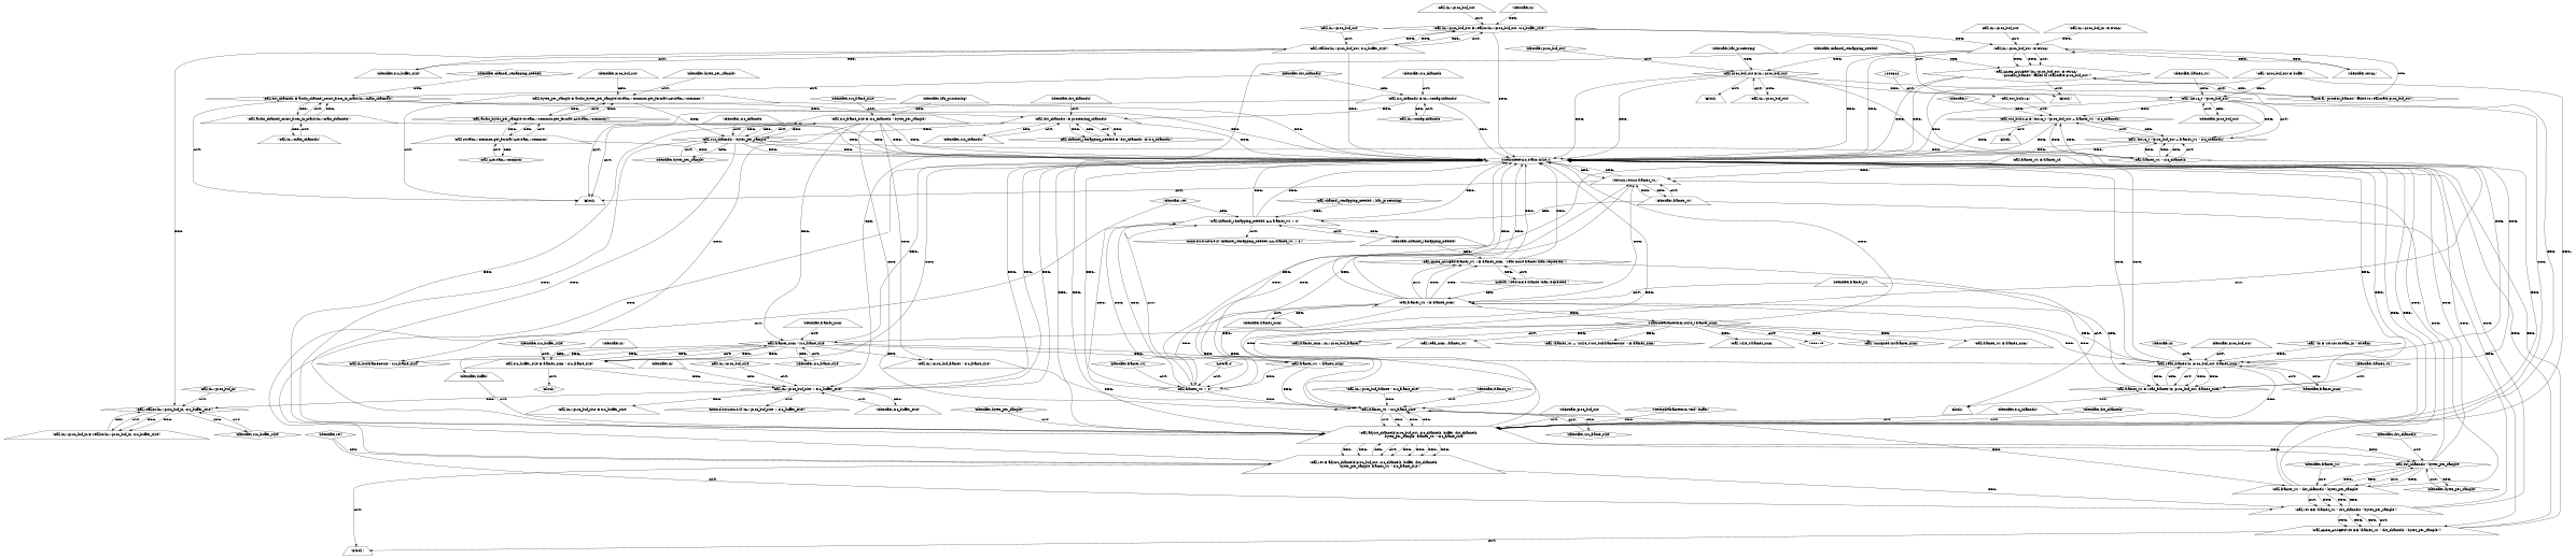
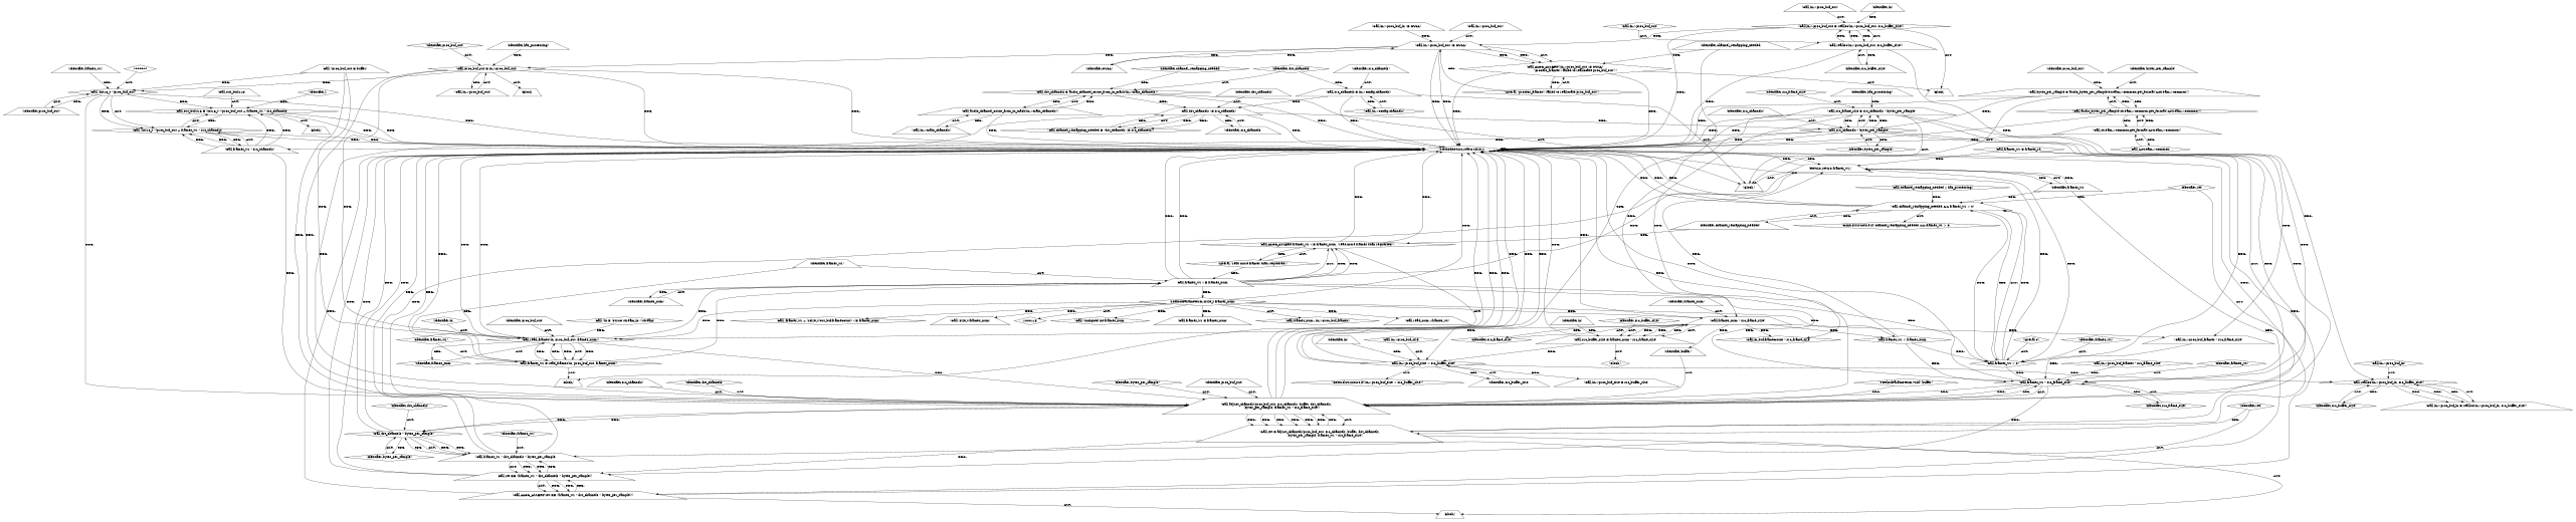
  digraph {
    node [shape=diamond]
    n1 [label="(Call,in->proc_buf_out = realloc(in->proc_buf_out, src_buffer_size))"]
    n2 [label="(Call,realloc(in->proc_buf_out, src_buffer_size))" shape=trapezium]
    n3 [label="(Call,in->proc_buf_out != NULL)" shape=trapezium]
    n4 [label="(Block,)" shape=trapezium]
    n5 [label="(MethodReturn,static ssize_t)"]
    n6 [label="(Identifier,src_buffer_size)" shape=trapezium]
    n7 [label="(Call,realloc(in->proc_buf_in, src_buffer_size))"]
    n8 [label="(Call,ALOG_ASSERT((in->proc_buf_out != NULL),\n                    \"process_frames() failed to reallocate proc_buf_out\"))"]
    n9 [label="(Call,proc_buf_out = in->proc_buf_out)"]
    n10 [label="(Identifier,NULL)" shape=trapezium]
    n11 [label="(Return,return frames_wr;)" shape=trapezium]
    n12 [label="(Identifier,src_buffer_size)"]
    n13 [label="(Call,in->proc_buf_in = realloc(in->proc_buf_in, src_buffer_size))" shape=trapezium]
    n14 [label="(Call,in->proc_buf_size < src_buffer_size)"]
    n15 [label="(Identifier,src_buffer_size)" shape=trapezium]
    n16 [label="(Call,in->proc_buf_size = src_buffer_size)" shape=trapezium]
    n17 [label="(ControlStructure,if (in->proc_buf_size < src_buffer_size))"]
    n18 [label="(Call,src_buffer_size = frames_num * src_frame_size)" shape=trapezium]
-   n19 [label="(Call,frames_num * src_frame_size)"]
+   n19 [label="(Call,frames_num * src_frame_size)" shape=trapezium]
    n20 [label="(Block,)"]
    n21 [label="(Call,read_frames(in, proc_buf_out, frames_num))"]
    n22 [label="(Call,frames_wr < frames_num)"]
    n23 [label="(Call,in_buf.frameCount * src_frame_size)"]
    n24 [label="(Identifier,src_frame_size)"]
    n25 [label="(Call,in->proc_buf_frames * src_frame_size)" shape=trapezium]
    n26 [label="(Identifier,buffer)" shape=trapezium]
    n27 [label="(Call,frames_wr <= frames_num)" shape=trapezium]
    n28 [label="(Call,adjust_channels(proc_buf_out, src_channels, buffer, dst_channels,\n            bytes_per_sample, frames_wr * src_frame_size))" shape=trapezium]
    n29 [label="(Call,frames_wr = read_frames(in, proc_buf_out, frames_num))"]
    n30 [label="(Identifier,frames_num)"]
    n31 [label="(Call,frames_wr * src_frame_size)"]
    n32 [label="(Call,frames_wr * dst_channels * bytes_per_sample)" shape=trapezium]
    n33 [label="(Identifier,src_frame_size)"]
    n34 [label="(Call,frames_wr > 0)"]
    n35 [label="(MethodParameterIn,ssize_t frames_num)"]
    n36 [label="(Call,(unsigned int)frames_num)"]
    n37 [label="(Call,frames_wr = frames_num)" shape=trapezium]
    n38 [label="(Call,frames_num - in->proc_buf_frames)"]
    n39 [label="(Call,read_num - frames_wr)" shape=trapezium]
    n40 [label="(Call,(frames_wr + (ssize_t)out_buf.frameCount) <= frames_num)"]
    n41 [label="(Call,(size_t)frames_num)" shape=trapezium]
    1000115
    n43 [label="(Call,ALOG_ASSERT(frames_wr <= frames_num, \"read more frames than requested\"))"]
    n44 [label="(Identifier,frames_num)" shape=trapezium]
    n45 [label="(Call,src_frame_size = src_channels * bytes_per_sample)" shape=trapezium]
    n46 [label="(Call,src_channels * bytes_per_sample)"]
    n47 [label="(Block,)" shape=trapezium]
    n48 [label="(Identifier,bytes_per_sample)"]
-   n49 [label="(Call,frames_wr * src_channels)"]
+   n49 [label="(Call,frames_wr * src_channels)" shape=trapezium]
    n50 [label="(Call,ret = adjust_channels(proc_buf_out, src_channels, buffer, dst_channels,\n            bytes_per_sample, frames_wr * src_frame_size))" shape=trapezium]
    n51 [label="(Call,dst_channels * bytes_per_sample)"]
    n52 [label="(Call,out_buf.s16 = (int16_t *)proc_buf_out + frames_wr * src_channels)"]
    n53 [label="(Call,(int16_t *)proc_buf_out + frames_wr * src_channels)"]
-   n54 [label="(Call,dst_channels != processing_channels)" shape=trapezium]
+   n54 [label="(Call,dst_channels != src_channels)" shape=trapezium]
    n55 [label="(Identifier,src_channels)" shape=trapezium]
    n56 [label="(Call,channel_remapping_needed = (dst_channels != src_channels))"]
    n57 [label="(Call,dst_channels = audio_channel_count_from_in_mask(in->main_channels))"]
    n58 [label="(Call,audio_channel_count_from_in_mask(in->main_channels))" shape=trapezium]
    n59 [label="(Call,in->main_channels)" shape=trapezium]
    n60 [label="(Call,src_channels = in->config.channels)" shape=trapezium]
    n61 [label="(Call,in->config.channels)"]
    n62 [label="(Call,bytes_per_sample = audio_bytes_per_sample(stream->common.get_format(&stream->common)))" shape=trapezium]
    n63 [label="(Call,audio_bytes_per_sample(stream->common.get_format(&stream->common)))"]
    n64 [label="(Call,stream->common.get_format(&stream->common))" shape=trapezium]
    n65 [label="(Call,&stream->common)"]
    n66 [label="(Literal,\"process_frames() failed to reallocate proc_buf_out\")"]
    n67 [label="(Call,(int16_t *)proc_buf_out)"]
    n68 [label="(Block,)" shape=trapezium]
    n69 [label="(Call,in->proc_buf_out)" shape=trapezium]
    n70 [label="(Identifier,proc_buf_out)" shape=trapezium]
    n71 [label="(Block,)" shape=trapezium]
    n72 [label="(Call,ret == (frames_wr * dst_channels * bytes_per_sample))" shape=trapezium]
    n73 [label="(Block,)" shape=trapezium]
    n74 [label="(Identifier,bytes_per_sample)"]
    n75 [label="(Call,ALOG_ASSERT(ret == (frames_wr * dst_channels * bytes_per_sample)))" shape=trapezium]
    n76 [label="(Identifier,frames_wr)" shape=trapezium]
    n77 [label="(Call,channel_remapping_needed && frames_wr > 0)" shape=trapezium]
    n78 [label="(Block,)" shape=trapezium]
    n79 [label="(Literal,\"read more frames than requested\")"]
    n80 [label="(Identifier,channel_remapping_needed)" shape=trapezium]
    n81 [label="(ControlStructure,if (channel_remapping_needed && frames_wr > 0))"]
    n82 [label="(Literal,0)"]
    n83 [label="(Identifier,frames_wr)" shape=trapezium]
    n84 [label="(Identifier,ret)"]
    n85 [label="(Call,channel_remapping_needed || has_processing)"]
    n86 [label="(Call,out_buf.s16)" shape=trapezium]
    n87 [label="(Identifier,src_buffer_size)"]
    n88 [label="(Identifier,frames_wr)"]
    n89 [label="(Call,in->proc_buf_out)" shape=trapezium]
    n90 [label="(Identifier,dst_channels)" shape=trapezium]
    n91 [label="(Identifier,frames_wr)"]
-   n92 [label="(Call,frames_wr = frames_rd)" shape=trapezium]
+   n92 [label="(Call,frames_wr = frames_rd)"]
    n93 [label="(Identifier,bytes_per_sample)"]
    n94 [label="(Identifier,channel_remapping_needed)"]
    n95 [label="(Call,in->proc_buf_size)"]
    n96 [label="(Identifier,proc_buf_out)"]
    n97 [label="(Identifier,in)" shape=trapezium]
    n98 [label="(Call,*proc_buf_out = buffer)" shape=trapezium]
    n99 [label="(Identifier,frames_wr)" shape=trapezium]
    n100 [label="(Identifier,ret)"]
    n101 [label="(Identifier,proc_buf_out)" shape=trapezium]
    n102 [label="(Call,in->proc_buf_frames * src_frame_size)"]
    n103 [label="(Identifier,has_processing)" shape=trapezium]
    n104 [label="(Identifier,dst_channels)"]
    n105 [label="(Identifier,i)"]
    n106 [label="(Identifier,proc_buf_out)" shape=trapezium]
    n107 [label="(Call,in->proc_buf_out)" shape=trapezium]
    n108 [label="(MethodParameterIn,void* buffer)"]
    n109 [label="(Identifier,in)" shape=trapezium]
    n110 [label="(Identifier,in)"]
    n111 [label="(Identifier,in)" shape=trapezium]
    n112 [label="(Identifier,proc_buf_out)" shape=trapezium]
    n113 [label="(Call,*in = (struct stream_in *)stream)"]
    n114 [label="(Identifier,src_channels)" shape=trapezium]
    n115 [label="(Call,in->proc_buf_in != NULL)" shape=trapezium]
    n116 [label="(Call,in->proc_buf_in)"]
    n117 [label="(Identifier,dst_channels)"]
    n118 [label="(Identifier,src_frame_size)"]
    n119 [label="(Identifier,frames_wr)"]
    n120 [label="(Identifier,has_processing)" shape=trapezium]
    n121 [label="(Identifier,frames_wr)"]
    n122 [label="(Identifier,src_channels)" shape=trapezium]
    n123 [label="(Identifier,bytes_per_sample)" shape=trapezium]
    n124 [label="(Identifier,channel_remapping_needed)" shape=trapezium]
    n125 [label="(Identifier,dst_channels)"]
    n126 [label="(Identifier,frames_num)" shape=trapezium]
    n127 [label="(Call,in->proc_buf_out)"]
    n128 [label="(Identifier,src_channels)" shape=trapezium]
    1000322
    n1 -> n2 [label="CFG: "]
    n1 -> n3 [label="DDG: "]
    n1 -> n4 [label="AST: "]
    n1 -> n5 [label="DDG: "]
    n2 -> n1 [label="AST: "]
    n2 -> n1 [label="DDG: "]
    n2 -> n1 [label="DDG: "]
    n2 -> n5 [label="DDG: "]
    n2 -> n6 [label="CFG: "]
    n2 -> n7 [label="DDG: "]
    n3 -> n5 [label="DDG: "]
    n3 -> n5 [label="DDG: "]
    n3 -> n8 [label="AST: "]
    n3 -> n8 [label="DDG: "]
    n3 -> n8 [label="DDG: "]
    n3 -> n9 [label="DDG: "]
    n3 -> n10 [label="CFG: "]
    n5 -> n11 [label="CFG: "]
    n6 -> n2 [label="AST: "]
    n7 -> n12 [label="CFG: "]
    n7 -> n13 [label="AST: "]
    n7 -> n13 [label="DDG: "]
    n7 -> n13 [label="DDG: "]
    n8 -> n4 [label="AST: "]
    n8 -> n5 [label="DDG: "]
    n8 -> n5 [label="DDG: "]
    n8 -> n66 [label="CFG: "]
    n9 -> n5 [label="DDG: "]
    n9 -> n5 [label="DDG: "]
    n9 -> n21 [label="DDG: "]
    n9 -> n28 [label="DDG: "]
    n9 -> n67 [label="DDG: "]
    n9 -> n68 [label="AST: "]
    n9 -> n69 [label="CFG: "]
    n10 -> n3 [label="DDG: "]
    n11 -> n5 [label="DDG: "]
    n11 -> n47 [label="AST: "]
    n11 -> n76 [label="CFG: "]
    n12 -> n7 [label="AST: "]
    n13 -> n7 [label="CFG: "]
    n14 -> n5 [label="DDG: "]
    n14 -> n5 [label="DDG: "]
    n14 -> n5 [label="DDG: "]
    n14 -> n7 [label="DDG: "]
    n14 -> n15 [label="CFG: "]
    n14 -> n16 [label="DDG: "]
    n14 -> n17 [label="AST: "]
    n15 -> n14 [label="AST: "]
    n18 -> n5 [label="DDG: "]
    n18 -> n14 [label="DDG: "]
    n18 -> n19 [label="CFG: "]
    n18 -> n20 [label="AST: "]
    n19 -> n5 [label="DDG: "]
    n19 -> n18 [label="AST: "]
    n19 -> n18 [label="DDG: "]
    n19 -> n18 [label="DDG: "]
    n19 -> n21 [label="DDG: "]
    n19 -> n22 [label="DDG: "]
    n19 -> n23 [label="DDG: "]
    n19 -> n24 [label="CFG: "]
    n19 -> n25 [label="DDG: "]
    n19 -> n26 [label="DDG: "]
    n21 -> n5 [label="DDG: "]
    n21 -> n5 [label="DDG: "]
    n21 -> n27 [label="DDG: "]
    n21 -> n28 [label="DDG: "]
    n21 -> n29 [label="AST: "]
    n21 -> n29 [label="DDG: "]
    n21 -> n29 [label="DDG: "]
    n21 -> n29 [label="DDG: "]
    n21 -> n30 [label="CFG: "]
    n22 -> n11 [label="DDG: "]
    n22 -> n31 [label="DDG: "]
    n22 -> n34 [label="DDG: "]
    n24 -> n19 [label="AST: "]
    n25 -> n31 [label="DDG: "]
    n26 -> n28 [label="AST: "]
    n27 -> n5 [label="DDG: "]
    n27 -> n5 [label="DDG: "]
    n27 -> n11 [label="DDG: "]
    n27 -> n31 [label="DDG: "]
    n27 -> n34 [label="DDG: "]
    n27 -> n35 [label="DDG: "]
    n27 -> n43 [label="AST: "]
    n27 -> n43 [label="DDG: "]
    n27 -> n43 [label="DDG: "]
    n27 -> n44 [label="CFG: "]
    n28 -> n5 [label="DDG: "]
    n28 -> n5 [label="DDG: "]
    n28 -> n5 [label="DDG: "]
    n28 -> n5 [label="DDG: "]
    n28 -> n31 [label="CFG: "]
    n28 -> n50 [label="AST: "]
    n28 -> n50 [label="DDG: "]
    n28 -> n50 [label="DDG: "]
    n28 -> n50 [label="DDG: "]
    n28 -> n50 [label="DDG: "]
    n28 -> n50 [label="DDG: "]
    n28 -> n50 [label="DDG: "]
    n28 -> n51 [label="DDG: "]
    n28 -> n51 [label="DDG: "]
    n29 -> n5 [label="DDG: "]
    n29 -> n21 [label="CFG: "]
    n29 -> n27 [label="DDG: "]
    n29 -> n78 [label="AST: "]
    n30 -> n21 [label="AST: "]
    n31 -> n5 [label="DDG: "]
    n31 -> n28 [label="AST: "]
    n31 -> n28 [label="DDG: "]
    n31 -> n28 [label="DDG: "]
    n31 -> n32 [label="DDG: "]
    n31 -> n33 [label="CFG: "]
    n32 -> n5 [label="DDG: "]
    n32 -> n5 [label="DDG: "]
    n32 -> n11 [label="DDG: "]
    n32 -> n51 [label="CFG: "]
    n32 -> n72 [label="AST: "]
    n32 -> n72 [label="DDG: "]
    n32 -> n72 [label="DDG: "]
    n33 -> n31 [label="AST: "]
    n34 -> n5 [label="DDG: "]
    n34 -> n11 [label="DDG: "]
    n34 -> n31 [label="DDG: "]
    n34 -> n77 [label="AST: "]
    n34 -> n77 [label="DDG: "]
    n34 -> n77 [label="DDG: "]
    n35 -> n5 [label="DDG: "]
    n35 -> n19 [label="DDG: "]
    n35 -> n21 [label="DDG: "]
    n35 -> n22 [label="DDG: "]
    n35 -> n36 [label="DDG: "]
    n35 -> n37 [label="DDG: "]
    n35 -> n38 [label="AST: "]
    n35 -> n39 [label="DDG: "]
    n35 -> n40 [label="DDG: "]
    n35 -> n41 [label="DDG: "]
    n35 -> 1000115 [label="AST: "]
    n43 -> n5 [label="DDG: "]
    n43 -> n5 [label="DDG: "]
    n43 -> n78 [label="AST: "]
    n43 -> n79 [label="CFG: "]
    n44 -> n27 [label="AST: "]
    n45 -> n5 [label="DDG: "]
    n45 -> n5 [label="DDG: "]
    n45 -> n19 [label="DDG: "]
    n45 -> n23 [label="DDG: "]
    n45 -> n25 [label="DDG: "]
    n45 -> n31 [label="DDG: "]
    n45 -> n46 [label="CFG: "]
    n45 -> n47 [label="AST: "]
    n46 -> n5 [label="DDG: "]
    n46 -> n5 [label="DDG: "]
    n46 -> n28 [label="DDG: "]
    n46 -> n28 [label="DDG: "]
    n46 -> n45 [label="AST: "]
    n46 -> n45 [label="DDG: "]
    n46 -> n45 [label="DDG: "]
    n46 -> n48 [label="CFG: "]
    n46 -> n49 [label="DDG: "]
    n48 -> n46 [label="AST: "]
    n49 -> n28 [label="DDG: "]
    n49 -> n52 [label="DDG: "]
    n49 -> n52 [label="DDG: "]
    n49 -> n53 [label="AST: "]
    n49 -> n53 [label="DDG: "]
    n49 -> n53 [label="DDG: "]
    n50 -> n5 [label="DDG: "]
    n50 -> n28 [label="CFG: "]
    n50 -> n72 [label="DDG: "]
    n50 -> n73 [label="AST: "]
    n51 -> n5 [label="DDG: "]
    n51 -> n5 [label="DDG: "]
    n51 -> n32 [label="AST: "]
    n51 -> n32 [label="DDG: "]
    n51 -> n32 [label="DDG: "]
    n51 -> n74 [label="CFG: "]
    n52 -> n5 [label="DDG: "]
    n52 -> n5 [label="DDG: "]
    n52 -> n53 [label="CFG: "]
    n52 -> n71 [label="AST: "]
    n53 -> n5 [label="DDG: "]
    n53 -> n5 [label="DDG: "]
    n53 -> n49 [label="CFG: "]
    n53 -> n52 [label="AST: "]
    n54 -> n5 [label="DDG: "]
    n54 -> n28 [label="DDG: "]
    n54 -> n46 [label="DDG: "]
    n54 -> n55 [label="CFG: "]
    n54 -> n56 [label="AST: "]
    n54 -> n56 [label="DDG: "]
    n54 -> n56 [label="DDG: "]
    n55 -> n54 [label="AST: "]
    n56 -> n54 [label="CFG: "]
    n57 -> n5 [label="DDG: "]
    n57 -> n47 [label="AST: "]
    n57 -> n54 [label="DDG: "]
    n57 -> n58 [label="CFG: "]
    n58 -> n5 [label="DDG: "]
    n58 -> n57 [label="AST: "]
    n58 -> n57 [label="DDG: "]
    n58 -> n59 [label="CFG: "]
    n59 -> n58 [label="AST: "]
    n60 -> n5 [label="DDG: "]
    n60 -> n47 [label="AST: "]
    n60 -> n54 [label="DDG: "]
    n60 -> n61 [label="CFG: "]
    n61 -> n60 [label="AST: "]
    n62 -> n5 [label="DDG: "]
    n62 -> n46 [label="DDG: "]
    n62 -> n47 [label="AST: "]
    n62 -> n63 [label="CFG: "]
    n63 -> n5 [label="DDG: "]
    n63 -> n62 [label="AST: "]
    n63 -> n62 [label="DDG: "]
    n63 -> n64 [label="CFG: "]
    n64 -> n5 [label="DDG: "]
    n64 -> n63 [label="AST: "]
    n64 -> n63 [label="DDG: "]
    n64 -> n65 [label="CFG: "]
    n65 -> n64 [label="AST: "]
    n66 -> n3 [label="CFG: "]
    n66 -> n8 [label="AST: "]
    n67 -> n5 [label="DDG: "]
    n67 -> n28 [label="DDG: "]
    n67 -> n52 [label="DDG: "]
    n67 -> n53 [label="AST: "]
    n67 -> n53 [label="DDG: "]
    n67 -> n70 [label="CFG: "]
    n69 -> n9 [label="AST: "]
    n70 -> n67 [label="AST: "]
    n72 -> n5 [label="DDG: "]
    n72 -> n5 [label="DDG: "]
    n72 -> n32 [label="CFG: "]
    n72 -> n75 [label="AST: "]
    n72 -> n75 [label="DDG: "]
    n72 -> n75 [label="DDG: "]
    n74 -> n51 [label="AST: "]
    n75 -> n5 [label="DDG: "]
    n75 -> n5 [label="DDG: "]
    n75 -> n72 [label="CFG: "]
    n75 -> n73 [label="AST: "]
    n76 -> n11 [label="AST: "]
    n76 -> n11 [label="DDG: "]
    n76 -> n75 [label="CFG: "]
    n76 -> n77 [label="CFG: "]
    n77 -> n5 [label="DDG: "]
    n77 -> n5 [label="DDG: "]
    n77 -> n5 [label="DDG: "]
    n77 -> n34 [label="CFG: "]
    n77 -> n80 [label="CFG: "]
    n77 -> n81 [label="AST: "]
    n79 -> n27 [label="CFG: "]
    n79 -> n43 [label="AST: "]
    n80 -> n43 [label="CFG: "]
    n80 -> n77 [label="AST: "]
    n82 -> n34 [label="AST: "]
    n83 -> n67 [label="CFG: "]
    n84 -> n50 [label="AST: "]
    n84 -> n77 [label="CFG: "]
    n85 -> n77 [label="DDG: "]
    n86 -> n52 [label="AST: "]
    n87 -> n18 [label="AST: "]
    n88 -> n32 [label="AST: "]
    n89 -> n1 [label="AST: "]
    n90 -> n54 [label="AST: "]
    n91 -> n31 [label="AST: "]
    n92 -> n11 [label="DDG: "]
    n92 -> n31 [label="AST: "]
    n92 -> n34 [label="DDG: "]
    n93 -> n28 [label="AST: "]
    n94 -> n57 [label="CFG: "]
    n95 -> n14 [label="AST: "]
    n96 -> n9 [label="AST: "]
    n97 -> n18 [label="CFG: "]
    n98 -> n21 [label="DDG: "]
    n98 -> n28 [label="DDG: "]
    n98 -> n67 [label="DDG: "]
    n99 -> n27 [label="AST: "]
    n99 -> n29 [label="CFG: "]
    n100 -> n50 [label="CFG: "]
    n100 -> n72 [label="AST: "]
    n101 -> n62 [label="CFG: "]
    n102 -> n31 [label="DDG: "]
    n103 -> n9 [label="CFG: "]
    n104 -> n57 [label="AST: "]
    n104 -> n60 [label="CFG: "]
    n105 -> n52 [label="CFG: "]
    n106 -> n28 [label="AST: "]
    n107 -> n3 [label="AST: "]
    n108 -> n28 [label="DDG: "]
    n109 -> n1 [label="CFG: "]
    n110 -> n21 [label="AST: "]
    n111 -> n14 [label="CFG: "]
    n112 -> n21 [label="AST: "]
    n113 -> n21 [label="DDG: "]
    n114 -> n28 [label="AST: "]
    n115 -> n3 [label="DDG: "]
    n116 -> n7 [label="AST: "]
    n117 -> n28 [label="AST: "]
    n118 -> n45 [label="AST: "]
    n119 -> n29 [label="AST: "]
    n120 -> n45 [label="CFG: "]
    n121 -> n34 [label="AST: "]
    n122 -> n60 [label="AST: "]
    n123 -> n62 [label="AST: "]
    n124 -> n8 [label="CFG: "]
    n124 -> n14 [label="CFG: "]
    n125 -> n51 [label="AST: "]
    n126 -> n19 [label="AST: "]
    n127 -> n2 [label="AST: "]
    n128 -> n46 [label="AST: "]
-   1000322 -> n86 [label="AST: "]
+   1000322 -> n67 [label="AST: "]
  }
